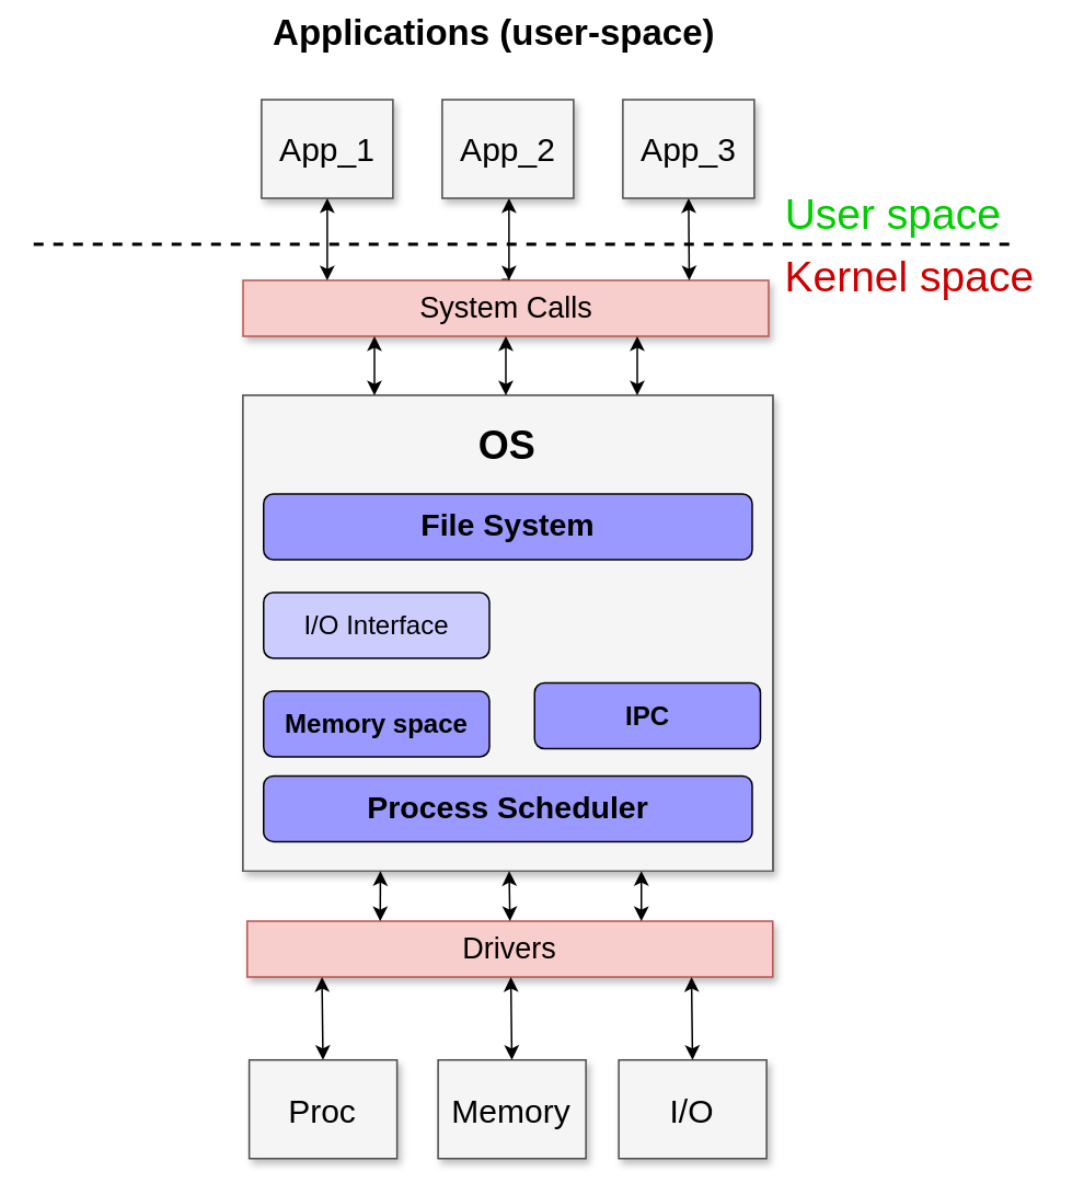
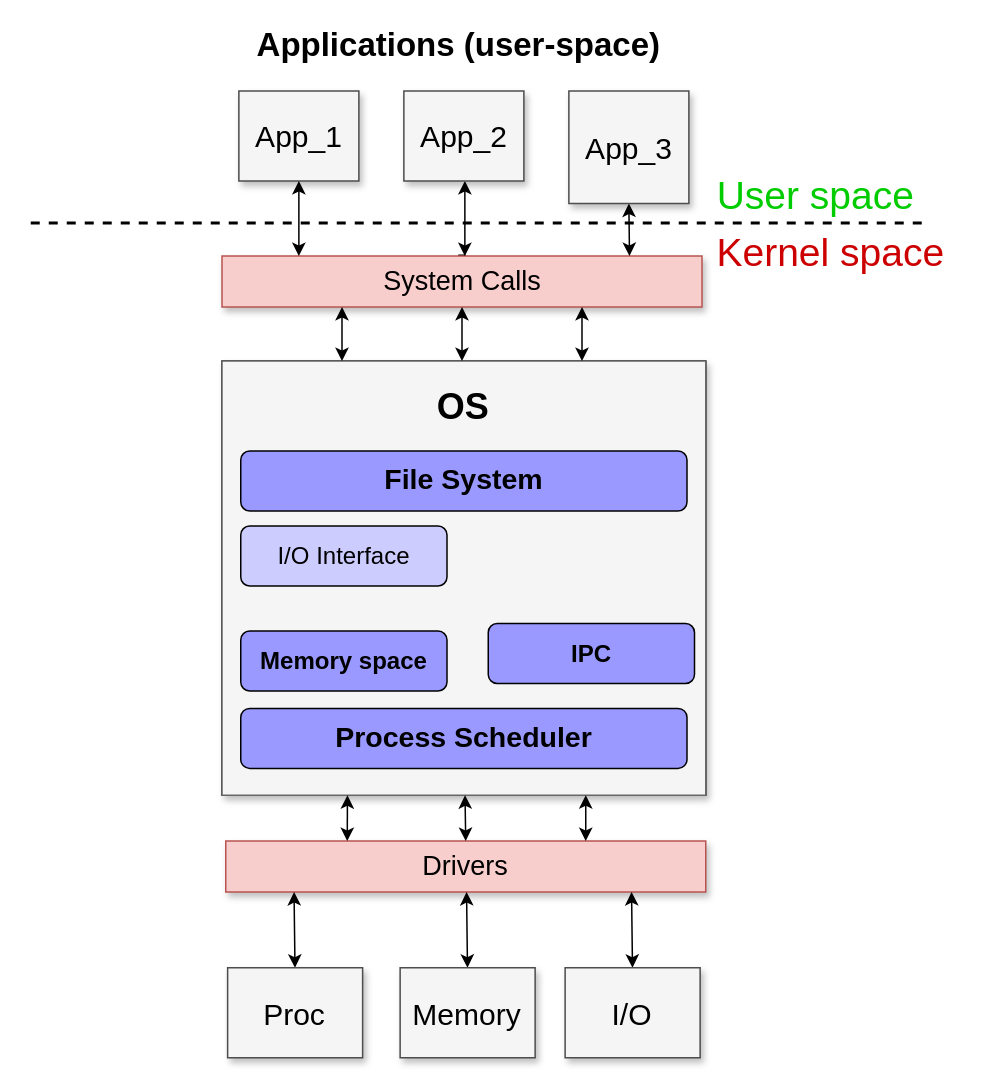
  <mxCell id="0" style=";html=1;" />
  <mxCell id="1" style=";html=1;" parent="0" />
  <mxCell id="2" value="Drivers" style="whiteSpace=wrap;html=1;shadow=1;fontSize=18;fillColor=#f8cecc;strokeColor=#b85450;" parent="1" vertex="1"><mxGeometry x="150" y="560" width="320" height="34" as="geometry" /></mxCell>
  <mxCell id="3" style="edgeStyle=orthogonalEdgeStyle;shape=link;rounded=0;orthogonalLoop=1;jettySize=auto;html=1;shadow=0;strokeWidth=2;" parent="1" source="4" edge="1"><mxGeometry relative="1" as="geometry"><mxPoint x="307.5" y="170" as="targetPoint" /></mxGeometry></mxCell>
  <mxCell id="4" value="System Calls" style="whiteSpace=wrap;html=1;shadow=1;fontSize=18;fillColor=#f8cecc;strokeColor=#b85450;rounded=0;glass=0;comic=0;absoluteArcSize=0;noLabel=0;fixDash=0;autosize=0;collapsible=0;container=0;recursiveResize=1;expand=1;part=0;movable=1;" parent="1" vertex="1"><mxGeometry x="147.5" y="170" width="320" height="34" as="geometry"><mxRectangle x="780" y="430" width="140" height="30" as="alternateBounds" /></mxGeometry></mxCell>
  <mxCell id="5" value="" style="group;fillColor=#CCCCCC;strokeColor=#000000;rounded=0;glass=0;comic=0;" parent="1" vertex="1" connectable="0"><mxGeometry x="147.5" y="240" width="322.5" height="289.5" as="geometry" /></mxCell>
  <mxCell id="6" value="" style="whiteSpace=wrap;html=1;shadow=1;fontSize=18;fillColor=#f5f5f5;strokeColor=#666666;" parent="5" vertex="1"><mxGeometry width="322.5" height="289.5" as="geometry" /></mxCell>
  <mxCell id="7" value="&lt;font style=&quot;font-size: 24px&quot;&gt;&lt;b&gt;&lt;font style=&quot;font-size: 24px&quot;&gt;OS &lt;br&gt;&lt;/font&gt;&lt;/b&gt;&lt;/font&gt;" style="text;html=1;strokeColor=none;fillColor=none;align=center;verticalAlign=middle;whiteSpace=wrap;rounded=0;" parent="5" vertex="1"><mxGeometry x="47.911" width="226.677" height="62.036" as="geometry" /></mxCell>
  <mxCell id="8" value="&lt;b&gt;&lt;font style=&quot;font-size: 19px&quot;&gt;Process Scheduler&lt;/font&gt;&lt;/b&gt;" style="rounded=1;whiteSpace=wrap;html=1;fillColor=#9999FF;gradientColor=none;" parent="5" vertex="1"><mxGeometry x="12.5" y="231.59" width="297.5" height="40" as="geometry" /></mxCell>
  <mxCell id="9" value="&lt;font style=&quot;font-size: 16px&quot;&gt;&lt;b&gt;&lt;font style=&quot;font-size: 16px&quot;&gt;Memory space&lt;br&gt;&lt;/font&gt;&lt;/b&gt;&lt;/font&gt;" style="rounded=1;whiteSpace=wrap;html=1;fillColor=#9999FF;gradientColor=none;" parent="5" vertex="1"><mxGeometry x="12.5" y="180" width="137.5" height="40" as="geometry" /></mxCell>
  <mxCell id="10" value="&lt;b&gt;&lt;font style=&quot;font-size: 16px&quot;&gt;IPC&lt;/font&gt;&lt;/b&gt;" style="rounded=1;whiteSpace=wrap;html=1;fillColor=#9999FF;gradientColor=none;" parent="5" vertex="1"><mxGeometry x="177.5" y="175" width="137.5" height="40" as="geometry" /></mxCell>
- <mxCell id="11" value="&lt;font style=&quot;font-size: 16px&quot;&gt;I/O Interface&lt;br&gt;&lt;/font&gt;" style="rounded=1;whiteSpace=wrap;html=1;fillColor=#CCCCFF;gradientColor=none;glass=0;shadow=0;comic=0;" parent="5" vertex="1"><mxGeometry x="12.5" y="120" width="137.5" height="40" as="geometry" /></mxCell>
+ <mxCell id="11" value="&lt;font style=&quot;font-size: 16px&quot;&gt;I/O Interface&lt;br&gt;&lt;/font&gt;" style="rounded=1;whiteSpace=wrap;html=1;fillColor=#CCCCFF;gradientColor=none;glass=0;shadow=0;comic=0;" parent="5" vertex="1"><mxGeometry x="12.5" y="110" width="137.5" height="40" as="geometry" /></mxCell>
  <mxCell id="12" value="&lt;b&gt;&lt;font style=&quot;font-size: 19px&quot;&gt;File System&lt;br&gt;&lt;/font&gt;&lt;/b&gt;" style="rounded=1;whiteSpace=wrap;html=1;fillColor=#9999FF;gradientColor=none;" parent="5" vertex="1"><mxGeometry x="12.5" y="60" width="297.5" height="40" as="geometry" /></mxCell>
  <mxCell id="13" value="" style="endArrow=classic;startArrow=classic;html=1;entryX=0.25;entryY=1;entryDx=0;entryDy=0;" parent="1" edge="1"><mxGeometry width="50" height="50" relative="1" as="geometry"><mxPoint x="231" y="560" as="sourcePoint" /><mxPoint x="231.125" y="529.5" as="targetPoint" /><Array as="points" /></mxGeometry></mxCell>
  <mxCell id="14" value="" style="endArrow=classic;startArrow=classic;html=1;entryX=0.25;entryY=1;entryDx=0;entryDy=0;" parent="1" edge="1"><mxGeometry width="50" height="50" relative="1" as="geometry"><mxPoint x="310" y="560" as="sourcePoint" /><mxPoint x="309.505" y="529.5" as="targetPoint" /><Array as="points" /></mxGeometry></mxCell>
  <mxCell id="15" value="" style="endArrow=classic;startArrow=classic;html=1;entryX=0.25;entryY=1;entryDx=0;entryDy=0;exitX=0.75;exitY=0;exitDx=0;exitDy=0;" parent="1" source="2" edge="1"><mxGeometry width="50" height="50" relative="1" as="geometry"><mxPoint x="390.62" y="580" as="sourcePoint" /><mxPoint x="389.995" y="529.5" as="targetPoint" /><Array as="points" /></mxGeometry></mxCell>
  <mxCell id="16" value="" style="endArrow=none;dashed=1;html=1;shadow=0;strokeWidth=2;" parent="1" edge="1"><mxGeometry width="50" height="50" relative="1" as="geometry"><mxPoint x="20" y="148" as="sourcePoint" /><mxPoint x="620" y="148" as="targetPoint" /><Array as="points" /></mxGeometry></mxCell>
  <mxCell id="17" value="&lt;font style=&quot;font-size: 26px&quot; color=&quot;#00CC00&quot;&gt;User space&lt;br&gt;&lt;/font&gt;" style="text;html=1;align=center;verticalAlign=middle;resizable=0;points=[];autosize=1;" parent="1" vertex="1"><mxGeometry x="467.5" y="120" width="150" height="20" as="geometry" /></mxCell>
  <mxCell id="18" value="&lt;font style=&quot;font-size: 26px&quot; color=&quot;#CC0000&quot;&gt;Kernel space&lt;br&gt;&lt;/font&gt;" style="text;html=1;align=center;verticalAlign=middle;resizable=0;points=[];autosize=1;" parent="1" vertex="1"><mxGeometry x="467.5" y="158" width="170" height="20" as="geometry" /></mxCell>
  <mxCell id="19" value="" style="endArrow=classic;startArrow=classic;html=1;entryX=0.25;entryY=1;entryDx=0;entryDy=0;" parent="1" target="4" edge="1"><mxGeometry width="50" height="50" relative="1" as="geometry"><mxPoint x="227.5" y="240" as="sourcePoint" /><mxPoint x="227.5" y="210" as="targetPoint" /><Array as="points" /></mxGeometry></mxCell>
  <mxCell id="20" value="" style="endArrow=classic;startArrow=classic;html=1;entryX=0.5;entryY=1;entryDx=0;entryDy=0;" parent="1" target="4" edge="1"><mxGeometry width="50" height="50" relative="1" as="geometry"><mxPoint x="307.5" y="240" as="sourcePoint" /><mxPoint x="307.5" y="210" as="targetPoint" /><Array as="points" /></mxGeometry></mxCell>
  <mxCell id="21" value="" style="endArrow=classic;startArrow=classic;html=1;entryX=0.5;entryY=1;entryDx=0;entryDy=0;" parent="1" edge="1"><mxGeometry width="50" height="50" relative="1" as="geometry"><mxPoint x="387.5" y="240" as="sourcePoint" /><mxPoint x="387.5" y="204" as="targetPoint" /><Array as="points"><mxPoint x="387.5" y="220" /></Array></mxGeometry></mxCell>
  <mxCell id="22" value="App_1" style="whiteSpace=wrap;html=1;shadow=1;fontSize=20;fillColor=#f5f5f5;strokeColor=#4D4D4D;strokeWidth=1;" parent="1" vertex="1"><mxGeometry x="158.75" y="60" width="80" height="60" as="geometry" /></mxCell>
  <mxCell id="23" value="" style="endArrow=classic;startArrow=classic;html=1;entryX=0.5;entryY=1;entryDx=0;entryDy=0;exitX=0.124;exitY=0;exitDx=0;exitDy=0;exitPerimeter=0;" parent="1" target="22" edge="1"><mxGeometry width="50" height="50" relative="1" as="geometry"><mxPoint x="198.74" y="170" as="sourcePoint" /><mxPoint x="238.725" y="119.5" as="targetPoint" /><Array as="points" /></mxGeometry></mxCell>
  <mxCell id="24" value="" style="endArrow=classic;startArrow=classic;html=1;exitX=0.5;exitY=0;exitDx=0;exitDy=0;" parent="1" edge="1"><mxGeometry width="50" height="50" relative="1" as="geometry"><mxPoint x="309.41" y="170" as="sourcePoint" /><mxPoint x="309.41" y="120" as="targetPoint" /><Array as="points" /></mxGeometry></mxCell>
  <mxCell id="25" value="" style="endArrow=classic;startArrow=classic;html=1;exitX=0.75;exitY=0;exitDx=0;exitDy=0;entryX=0.5;entryY=1;entryDx=0;entryDy=0;" parent="1" target="28" edge="1"><mxGeometry width="50" height="50" relative="1" as="geometry"><mxPoint x="419.16" y="170" as="sourcePoint" /><mxPoint x="418.16" y="120" as="targetPoint" /><Array as="points" /></mxGeometry></mxCell>
- <mxCell id="26" value="&lt;font style=&quot;font-size: 22px&quot;&gt;&lt;b&gt;Applications (user-space)&lt;/b&gt;&lt;/font&gt;" style="text;html=1;align=center;verticalAlign=middle;resizable=0;points=[];autosize=1;" parent="1" vertex="1"><mxGeometry x="160" y="10" width="280" height="20" as="geometry" /></mxCell>
+ <mxCell id="26" value="&lt;font style=&quot;font-size: 22px&quot;&gt;&lt;b&gt;Applications (user-space)&lt;/b&gt;&lt;/font&gt;" style="text;html=1;align=center;verticalAlign=middle;resizable=0;points=[];autosize=1;" parent="1" vertex="1"><mxGeometry x="165" y="20" width="280" height="20" as="geometry" /></mxCell>
  <mxCell id="27" value="App_2" style="whiteSpace=wrap;html=1;shadow=1;fontSize=20;fillColor=#f5f5f5;strokeColor=#4D4D4D;strokeWidth=1;" parent="1" vertex="1"><mxGeometry x="268.75" y="60" width="80" height="60" as="geometry" /></mxCell>
- <mxCell id="28" value="App_3" style="whiteSpace=wrap;html=1;shadow=1;fontSize=20;fillColor=#f5f5f5;strokeColor=#4D4D4D;strokeWidth=1;" parent="1" vertex="1"><mxGeometry x="378.75" y="60" width="80" height="60" as="geometry" /></mxCell>
+ <mxCell id="28" value="App_3" style="whiteSpace=wrap;html=1;shadow=1;fontSize=20;fillColor=#f5f5f5;strokeColor=#4D4D4D;strokeWidth=1;" parent="1" vertex="1"><mxGeometry x="378.75" y="60" width="80" height="75" as="geometry" /></mxCell>
  <mxCell id="29" value="" style="endArrow=classic;startArrow=classic;html=1;entryX=0.25;entryY=1;entryDx=0;entryDy=0;exitX=0.25;exitY=0;exitDx=0;exitDy=0;" parent="1" edge="1"><mxGeometry width="50" height="50" relative="1" as="geometry"><mxPoint x="196.16" y="644.5" as="sourcePoint" /><mxPoint x="195.535" y="594" as="targetPoint" /><Array as="points" /></mxGeometry></mxCell>
  <mxCell id="30" value="" style="endArrow=classic;startArrow=classic;html=1;entryX=0.25;entryY=1;entryDx=0;entryDy=0;exitX=0.25;exitY=0;exitDx=0;exitDy=0;" parent="1" edge="1"><mxGeometry width="50" height="50" relative="1" as="geometry"><mxPoint x="311.16" y="644.5" as="sourcePoint" /><mxPoint x="310.535" y="594" as="targetPoint" /><Array as="points" /></mxGeometry></mxCell>
  <mxCell id="31" value="" style="endArrow=classic;startArrow=classic;html=1;entryX=0.25;entryY=1;entryDx=0;entryDy=0;exitX=0.25;exitY=0;exitDx=0;exitDy=0;" parent="1" edge="1"><mxGeometry width="50" height="50" relative="1" as="geometry"><mxPoint x="421.16" y="644.5" as="sourcePoint" /><mxPoint x="420.535" y="594" as="targetPoint" /><Array as="points" /></mxGeometry></mxCell>
  <mxCell id="32" value="Proc" style="whiteSpace=wrap;html=1;shadow=1;fontSize=20;fillColor=#f5f5f5;strokeColor=#4D4D4D;strokeWidth=1;" parent="1" vertex="1"><mxGeometry x="151.25" y="644.5" width="90" height="60" as="geometry" /></mxCell>
  <mxCell id="33" value="Memory" style="whiteSpace=wrap;html=1;shadow=1;fontSize=20;fillColor=#f5f5f5;strokeColor=#4D4D4D;strokeWidth=1;" parent="1" vertex="1"><mxGeometry x="266.25" y="644.5" width="90" height="60" as="geometry" /></mxCell>
  <mxCell id="34" value="I/O " style="whiteSpace=wrap;html=1;shadow=1;fontSize=20;fillColor=#f5f5f5;strokeColor=#4D4D4D;strokeWidth=1;" parent="1" vertex="1"><mxGeometry x="376.25" y="644.5" width="90" height="60" as="geometry" /></mxCell>
